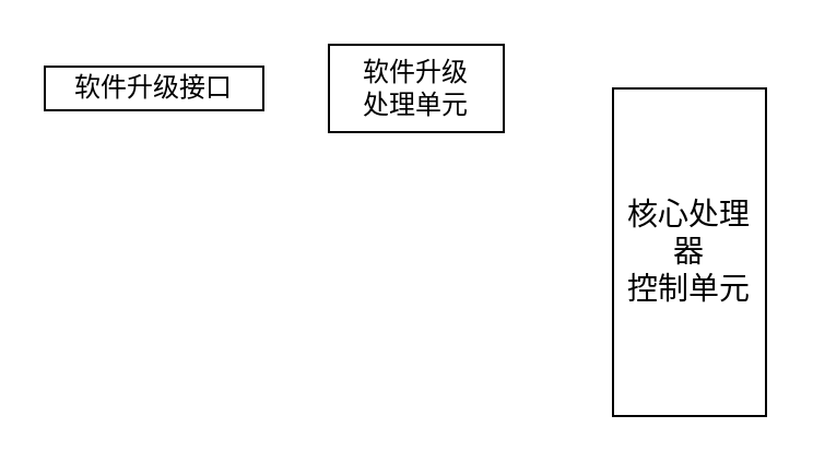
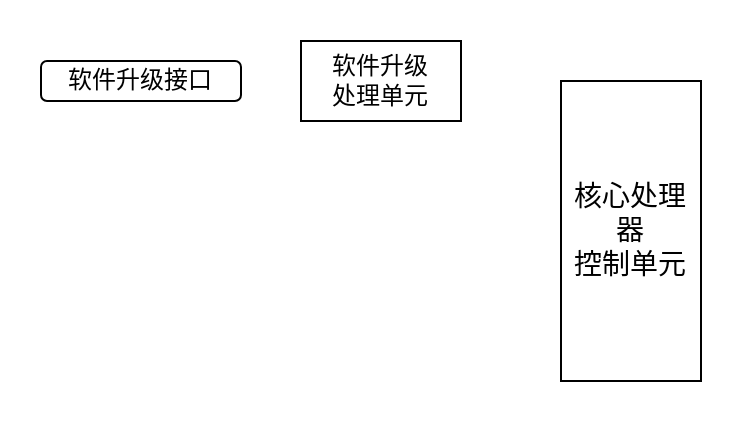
  <mxCell id="0" />
  <mxCell id="1" parent="0" />
  <mxCell id="2" value="&lt;font style=&quot;font-size: 14px;&quot;&gt;核心处理器&lt;br&gt;控制单元&lt;/font&gt;" style="rounded=0;whiteSpace=wrap;html=1;" vertex="1" parent="1"><mxGeometry x="280" y="40" width="70" height="150" as="geometry" /></mxCell>
  <mxCell id="3" value="软件升级&lt;br&gt;处理单元" style="rounded=0;whiteSpace=wrap;html=1;" vertex="1" parent="1"><mxGeometry x="150" y="20" width="80" height="40" as="geometry" /></mxCell>
- <mxCell id="4" value="软件升级接口" style="rounded=0;whiteSpace=wrap;html=1;" vertex="1" parent="1"><mxGeometry x="20" y="30" width="100" height="20" as="geometry" /></mxCell>
+ <mxCell id="4" value="软件升级接口" style="whiteSpace=wrap;html=1;rounded=1;" vertex="1" parent="1"><mxGeometry x="20" y="30" width="100" height="20" as="geometry" /></mxCell>
